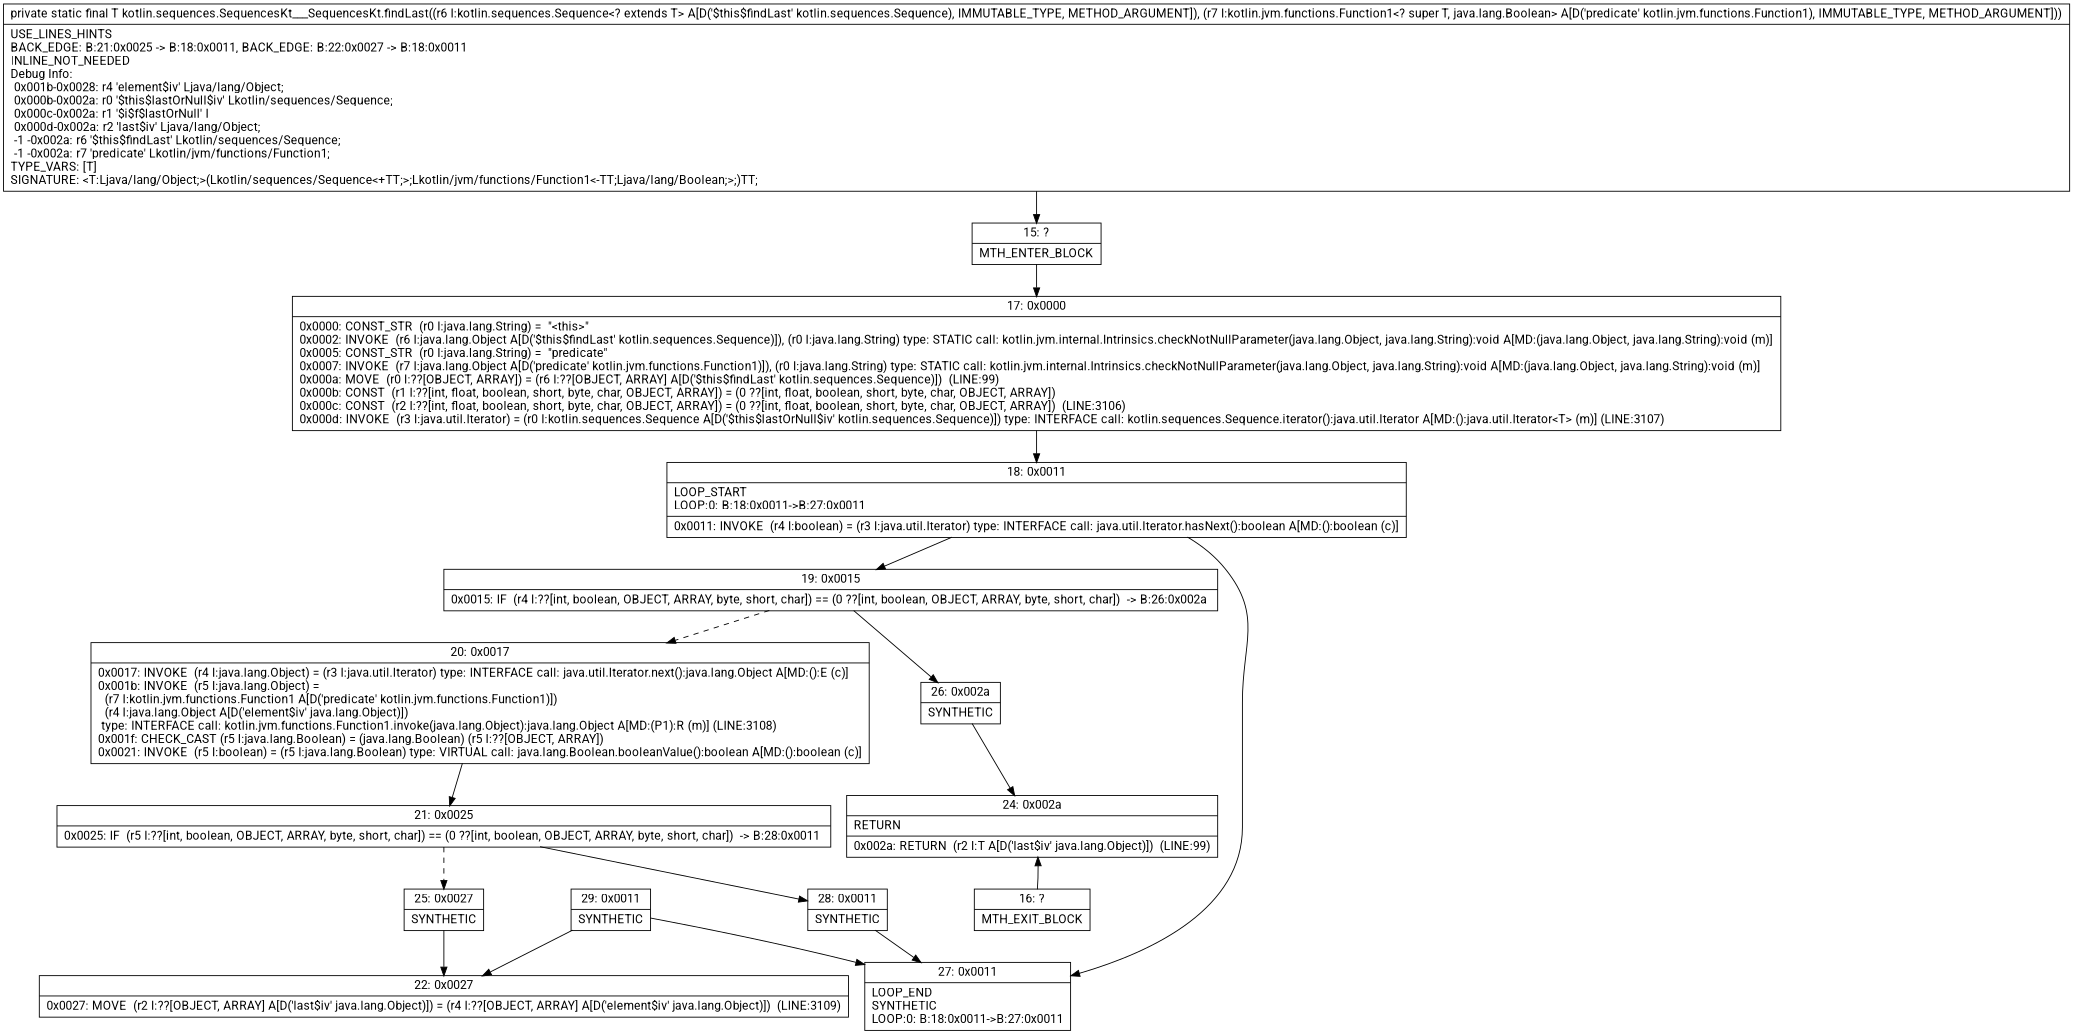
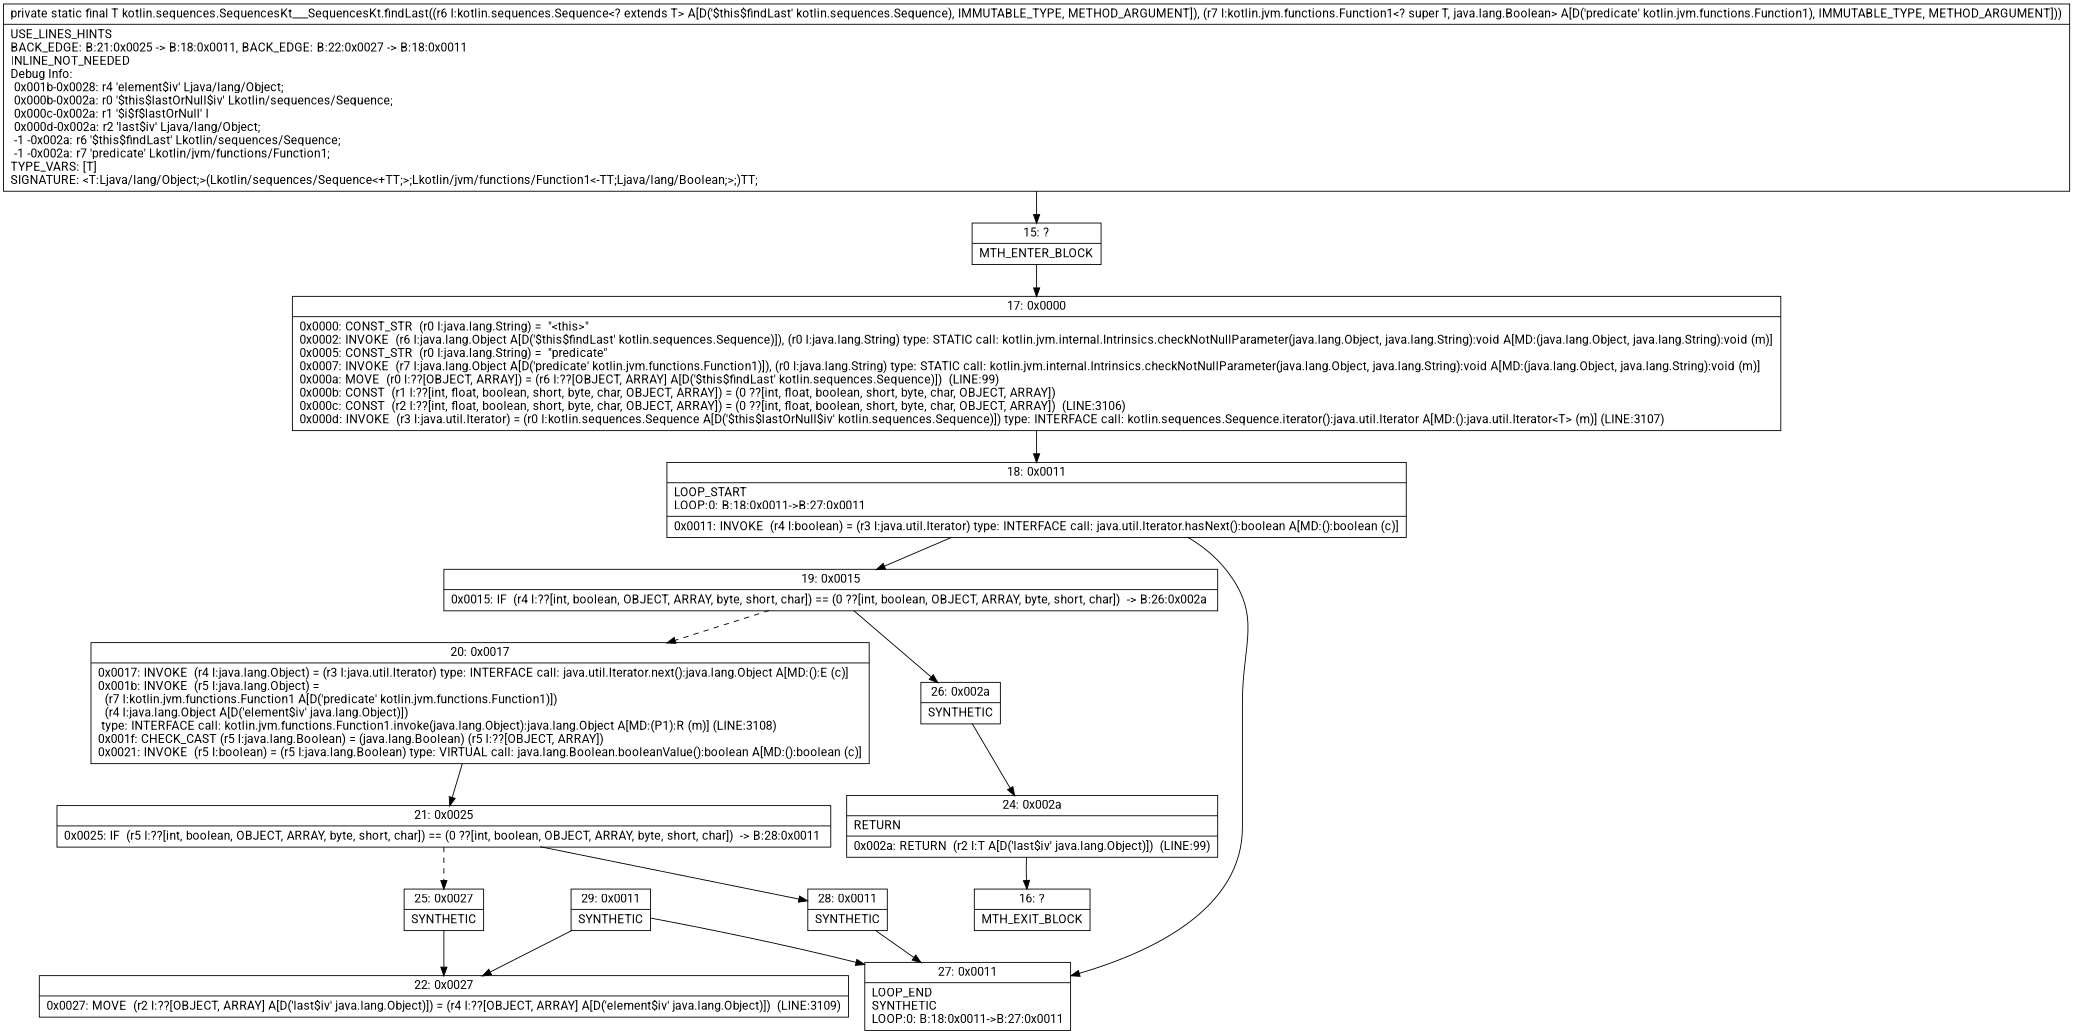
  digraph {
    fontname=Roboto
    node [fontname=Roboto shape=record]
    edge [fontname=Roboto]
    n1 [label="{15\:\ ?|MTH_ENTER_BLOCK\l}"]
    n2 [label="{17\:\ 0x0000|0x0000: CONST_STR  (r0 I:java.lang.String) =  \"\<this\>\" \l0x0002: INVOKE  (r6 I:java.lang.Object A[D('$this$findLast' kotlin.sequences.Sequence)]), (r0 I:java.lang.String) type: STATIC call: kotlin.jvm.internal.Intrinsics.checkNotNullParameter(java.lang.Object, java.lang.String):void A[MD:(java.lang.Object, java.lang.String):void (m)]\l0x0005: CONST_STR  (r0 I:java.lang.String) =  \"predicate\" \l0x0007: INVOKE  (r7 I:java.lang.Object A[D('predicate' kotlin.jvm.functions.Function1)]), (r0 I:java.lang.String) type: STATIC call: kotlin.jvm.internal.Intrinsics.checkNotNullParameter(java.lang.Object, java.lang.String):void A[MD:(java.lang.Object, java.lang.String):void (m)]\l0x000a: MOVE  (r0 I:??[OBJECT, ARRAY]) = (r6 I:??[OBJECT, ARRAY] A[D('$this$findLast' kotlin.sequences.Sequence)])  (LINE:99)\l0x000b: CONST  (r1 I:??[int, float, boolean, short, byte, char, OBJECT, ARRAY]) = (0 ??[int, float, boolean, short, byte, char, OBJECT, ARRAY]) \l0x000c: CONST  (r2 I:??[int, float, boolean, short, byte, char, OBJECT, ARRAY]) = (0 ??[int, float, boolean, short, byte, char, OBJECT, ARRAY])  (LINE:3106)\l0x000d: INVOKE  (r3 I:java.util.Iterator) = (r0 I:kotlin.sequences.Sequence A[D('$this$lastOrNull$iv' kotlin.sequences.Sequence)]) type: INTERFACE call: kotlin.sequences.Sequence.iterator():java.util.Iterator A[MD:():java.util.Iterator\<T\> (m)] (LINE:3107)\l}"]
    n3 [label="{18\:\ 0x0011|LOOP_START\lLOOP:0: B:18:0x0011\-\>B:27:0x0011\l|0x0011: INVOKE  (r4 I:boolean) = (r3 I:java.util.Iterator) type: INTERFACE call: java.util.Iterator.hasNext():boolean A[MD:():boolean (c)]\l}"]
    n4 [label="{19\:\ 0x0015|0x0015: IF  (r4 I:??[int, boolean, OBJECT, ARRAY, byte, short, char]) == (0 ??[int, boolean, OBJECT, ARRAY, byte, short, char])  \-\> B:26:0x002a \l}"]
    n5 [label="{27\:\ 0x0011|LOOP_END\lSYNTHETIC\lLOOP:0: B:18:0x0011\-\>B:27:0x0011\l}"]
    n6 [label="{20\:\ 0x0017|0x0017: INVOKE  (r4 I:java.lang.Object) = (r3 I:java.util.Iterator) type: INTERFACE call: java.util.Iterator.next():java.lang.Object A[MD:():E (c)]\l0x001b: INVOKE  (r5 I:java.lang.Object) = \l  (r7 I:kotlin.jvm.functions.Function1 A[D('predicate' kotlin.jvm.functions.Function1)])\l  (r4 I:java.lang.Object A[D('element$iv' java.lang.Object)])\l type: INTERFACE call: kotlin.jvm.functions.Function1.invoke(java.lang.Object):java.lang.Object A[MD:(P1):R (m)] (LINE:3108)\l0x001f: CHECK_CAST (r5 I:java.lang.Boolean) = (java.lang.Boolean) (r5 I:??[OBJECT, ARRAY]) \l0x0021: INVOKE  (r5 I:boolean) = (r5 I:java.lang.Boolean) type: VIRTUAL call: java.lang.Boolean.booleanValue():boolean A[MD:():boolean (c)]\l}"]
    n7 [label="{26\:\ 0x002a|SYNTHETIC\l}"]
    n8 [label="{21\:\ 0x0025|0x0025: IF  (r5 I:??[int, boolean, OBJECT, ARRAY, byte, short, char]) == (0 ??[int, boolean, OBJECT, ARRAY, byte, short, char])  \-\> B:28:0x0011 \l}"]
    n9 [label="{24\:\ 0x002a|RETURN\l|0x002a: RETURN  (r2 I:T A[D('last$iv' java.lang.Object)])  (LINE:99)\l}"]
    n10 [label="{25\:\ 0x0027|SYNTHETIC\l}"]
    n11 [label="{28\:\ 0x0011|SYNTHETIC\l}"]
    n12 [label="{22\:\ 0x0027|0x0027: MOVE  (r2 I:??[OBJECT, ARRAY] A[D('last$iv' java.lang.Object)]) = (r4 I:??[OBJECT, ARRAY] A[D('element$iv' java.lang.Object)])  (LINE:3109)\l}"]
    n13 [label="{29\:\ 0x0011|SYNTHETIC\l}"]
    n14 [label="{16\:\ ?|MTH_EXIT_BLOCK\l}"]
    n15 [label="{private static final T kotlin.sequences.SequencesKt___SequencesKt.findLast((r6 I:kotlin.sequences.Sequence\<? extends T\> A[D('$this$findLast' kotlin.sequences.Sequence), IMMUTABLE_TYPE, METHOD_ARGUMENT]), (r7 I:kotlin.jvm.functions.Function1\<? super T, java.lang.Boolean\> A[D('predicate' kotlin.jvm.functions.Function1), IMMUTABLE_TYPE, METHOD_ARGUMENT]))  | USE_LINES_HINTS\lBACK_EDGE: B:21:0x0025 \-\> B:18:0x0011, BACK_EDGE: B:22:0x0027 \-\> B:18:0x0011\lINLINE_NOT_NEEDED\lDebug Info:\l  0x001b\-0x0028: r4 'element$iv' Ljava\/lang\/Object;\l  0x000b\-0x002a: r0 '$this$lastOrNull$iv' Lkotlin\/sequences\/Sequence;\l  0x000c\-0x002a: r1 '$i$f$lastOrNull' I\l  0x000d\-0x002a: r2 'last$iv' Ljava\/lang\/Object;\l  \-1 \-0x002a: r6 '$this$findLast' Lkotlin\/sequences\/Sequence;\l  \-1 \-0x002a: r7 'predicate' Lkotlin\/jvm\/functions\/Function1;\lTYPE_VARS: [T]\lSIGNATURE: \<T:Ljava\/lang\/Object;\>(Lkotlin\/sequences\/Sequence\<+TT;\>;Lkotlin\/jvm\/functions\/Function1\<\-TT;Ljava\/lang\/Boolean;\>;)TT;\l}"]
    n1 -> n2
    n2 -> n3
    n3 -> n4
    n3 -> n5
    n4 -> n6 [style=dashed]
    n4 -> n7
    n6 -> n8
    n7 -> n9
    n8 -> n10 [style=dashed]
    n8 -> n11
-   n14 -> n9
+   n9 -> n14
    n10 -> n12
    n11 -> n5
    n13 -> n5
    n13 -> n12
    n15 -> n1
  }
